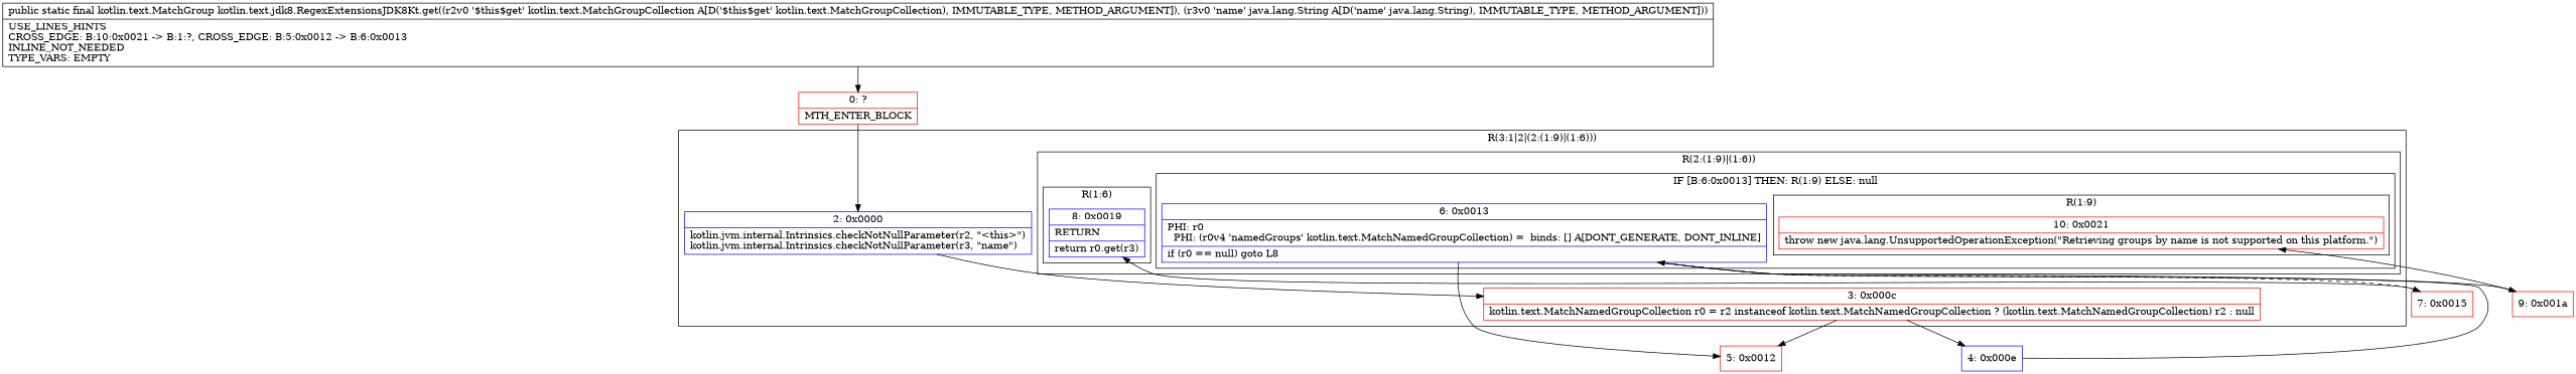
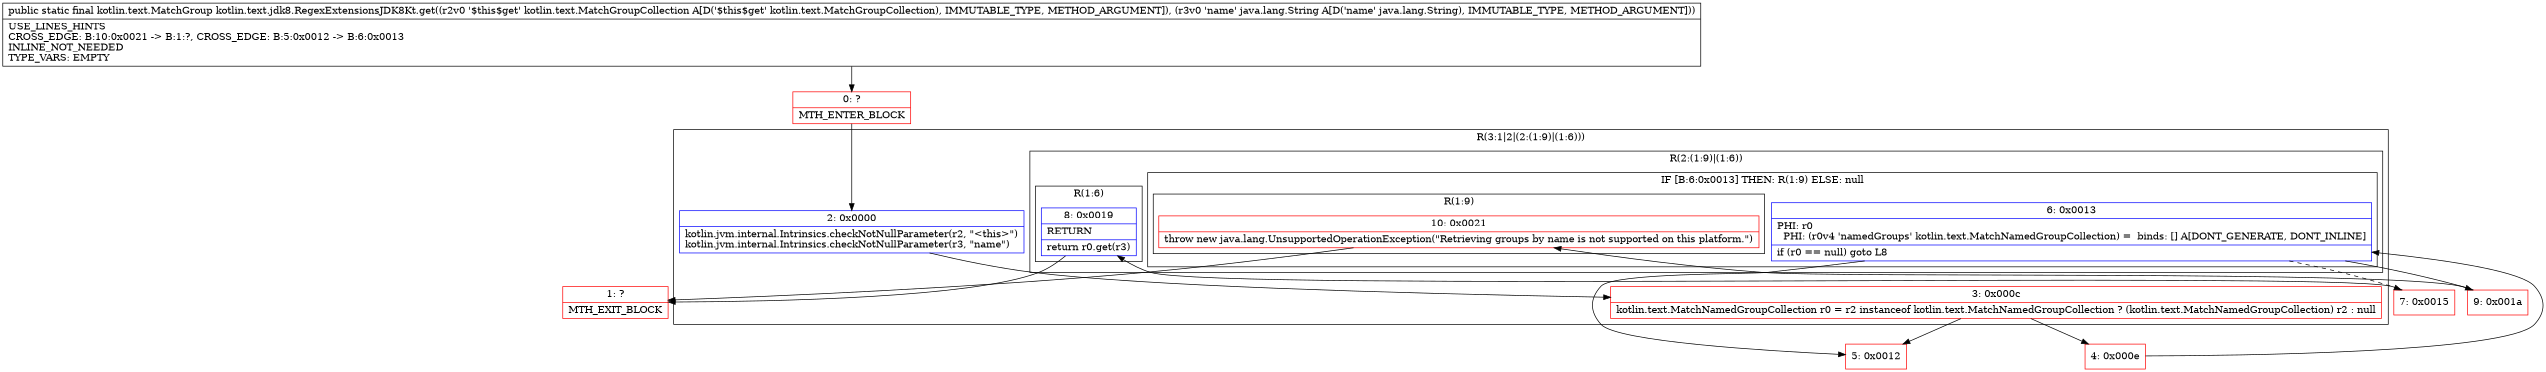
  digraph {
    node [color=red shape=record]
    n1 [label="{10\:\ 0x0021|throw new java.lang.UnsupportedOperationException(\"Retrieving groups by name is not supported on this platform.\")\l}"]
    n2 [color=blue label="{6\:\ 0x0013|PHI: r0 \l  PHI: (r0v4 'namedGroups' kotlin.text.MatchNamedGroupCollection) =  binds: [] A[DONT_GENERATE, DONT_INLINE]\l|if (r0 == null) goto L8\l}"]
    n3 [color=blue label="{8\:\ 0x0019|RETURN\l|return r0.get(r3)\l}"]
    n4 [color=blue label="{2\:\ 0x0000|kotlin.jvm.internal.Intrinsics.checkNotNullParameter(r2, \"\<this\>\")\lkotlin.jvm.internal.Intrinsics.checkNotNullParameter(r3, \"name\")\l}"]
    n5 [label="{3\:\ 0x000c|kotlin.text.MatchNamedGroupCollection r0 = r2 instanceof kotlin.text.MatchNamedGroupCollection ? (kotlin.text.MatchNamedGroupCollection) r2 : null\l}"]
+   n6 [label="{1\:\ ?|MTH_EXIT_BLOCK\l}"]
    n7 [label="{5\:\ 0x0012}"]
    n8 [label="{7\:\ 0x0015}"]
    n9 [label="{9\:\ 0x001a}"]
-   n10 [color=blue label="{4\:\ 0x000e}"]
+   n10 [label="{4\:\ 0x000e}"]
    n11 [label="{0\:\ ?|MTH_ENTER_BLOCK\l}"]
    n12 [label="{public static final kotlin.text.MatchGroup kotlin.text.jdk8.RegexExtensionsJDK8Kt.get((r2v0 '$this$get' kotlin.text.MatchGroupCollection A[D('$this$get' kotlin.text.MatchGroupCollection), IMMUTABLE_TYPE, METHOD_ARGUMENT]), (r3v0 'name' java.lang.String A[D('name' java.lang.String), IMMUTABLE_TYPE, METHOD_ARGUMENT]))  | USE_LINES_HINTS\lCROSS_EDGE: B:10:0x0021 \-\> B:1:?, CROSS_EDGE: B:5:0x0012 \-\> B:6:0x0013\lINLINE_NOT_NEEDED\lTYPE_VARS: EMPTY\l}" color=""]
    subgraph cluster_1 {
      label="R(3:1|2|(2:(1:9)|(1:6)))"
      n4
      n5
      subgraph cluster_2 {
        label="R(2:(1:9)|(1:6))"
        subgraph cluster_3 {
          label="IF [B:6:0x0013] THEN: R(1:9) ELSE: null"
          n2
          subgraph cluster_4 {
            label="R(1:9)"
            n1
          }
        }
        subgraph cluster_5 {
          label="R(1:6)"
          n3
        }
      }
    }
+   n1 -> n6
    n2 -> n7
    n2 -> n8 [style=dashed]
    n2 -> n9
+   n3 -> n6
    n4 -> n5
    n5 -> n7
    n5 -> n10
    n8 -> n3
    n9 -> n1
    n10 -> n2
    n11 -> n4
    n12 -> n11
  }
